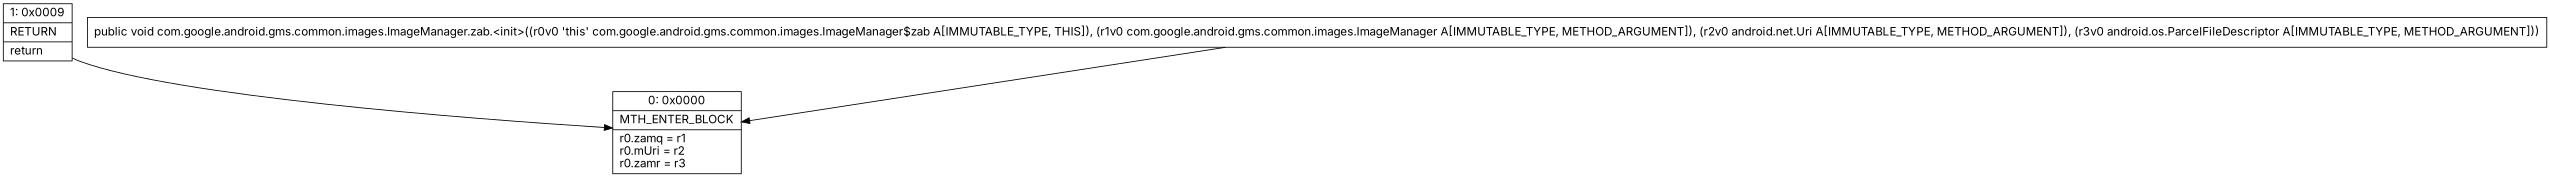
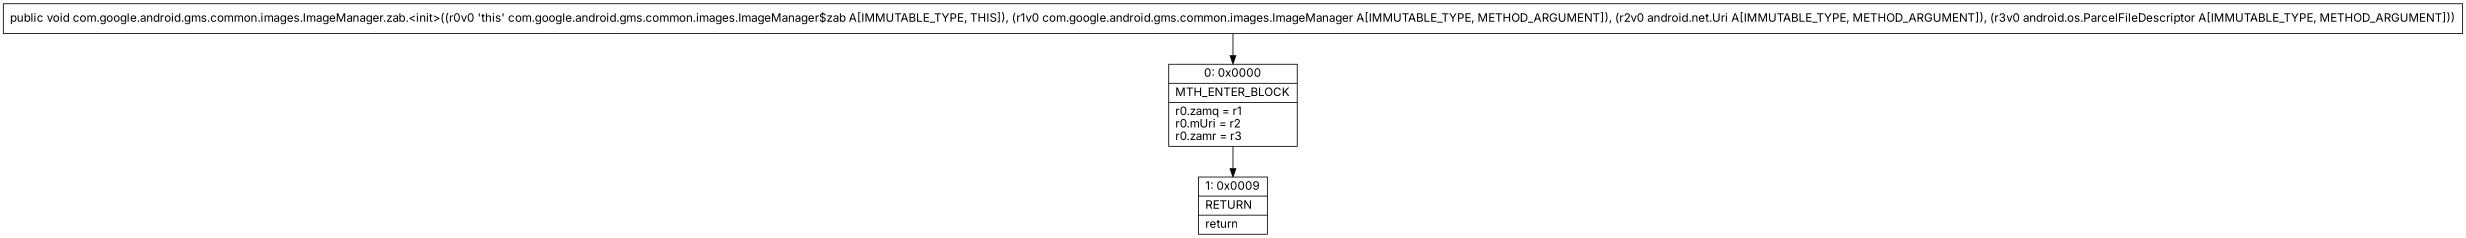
  digraph {
    fontname=Inter
    node [shape=record fontname=Inter]
    edge [fontname=Inter]
    n1 [label="{0\:\ 0x0000|MTH_ENTER_BLOCK\l|r0.zamq = r1\lr0.mUri = r2\lr0.zamr = r3\l}"]
    n2 [label="{1\:\ 0x0009|RETURN\l|return\l}"]
    n3 [label="{public void com.google.android.gms.common.images.ImageManager.zab.\<init\>((r0v0 'this' com.google.android.gms.common.images.ImageManager$zab A[IMMUTABLE_TYPE, THIS]), (r1v0 com.google.android.gms.common.images.ImageManager A[IMMUTABLE_TYPE, METHOD_ARGUMENT]), (r2v0 android.net.Uri A[IMMUTABLE_TYPE, METHOD_ARGUMENT]), (r3v0 android.os.ParcelFileDescriptor A[IMMUTABLE_TYPE, METHOD_ARGUMENT])) }"]
-   n2 -> n1
+   n1 -> n2
    n3 -> n1
  }
